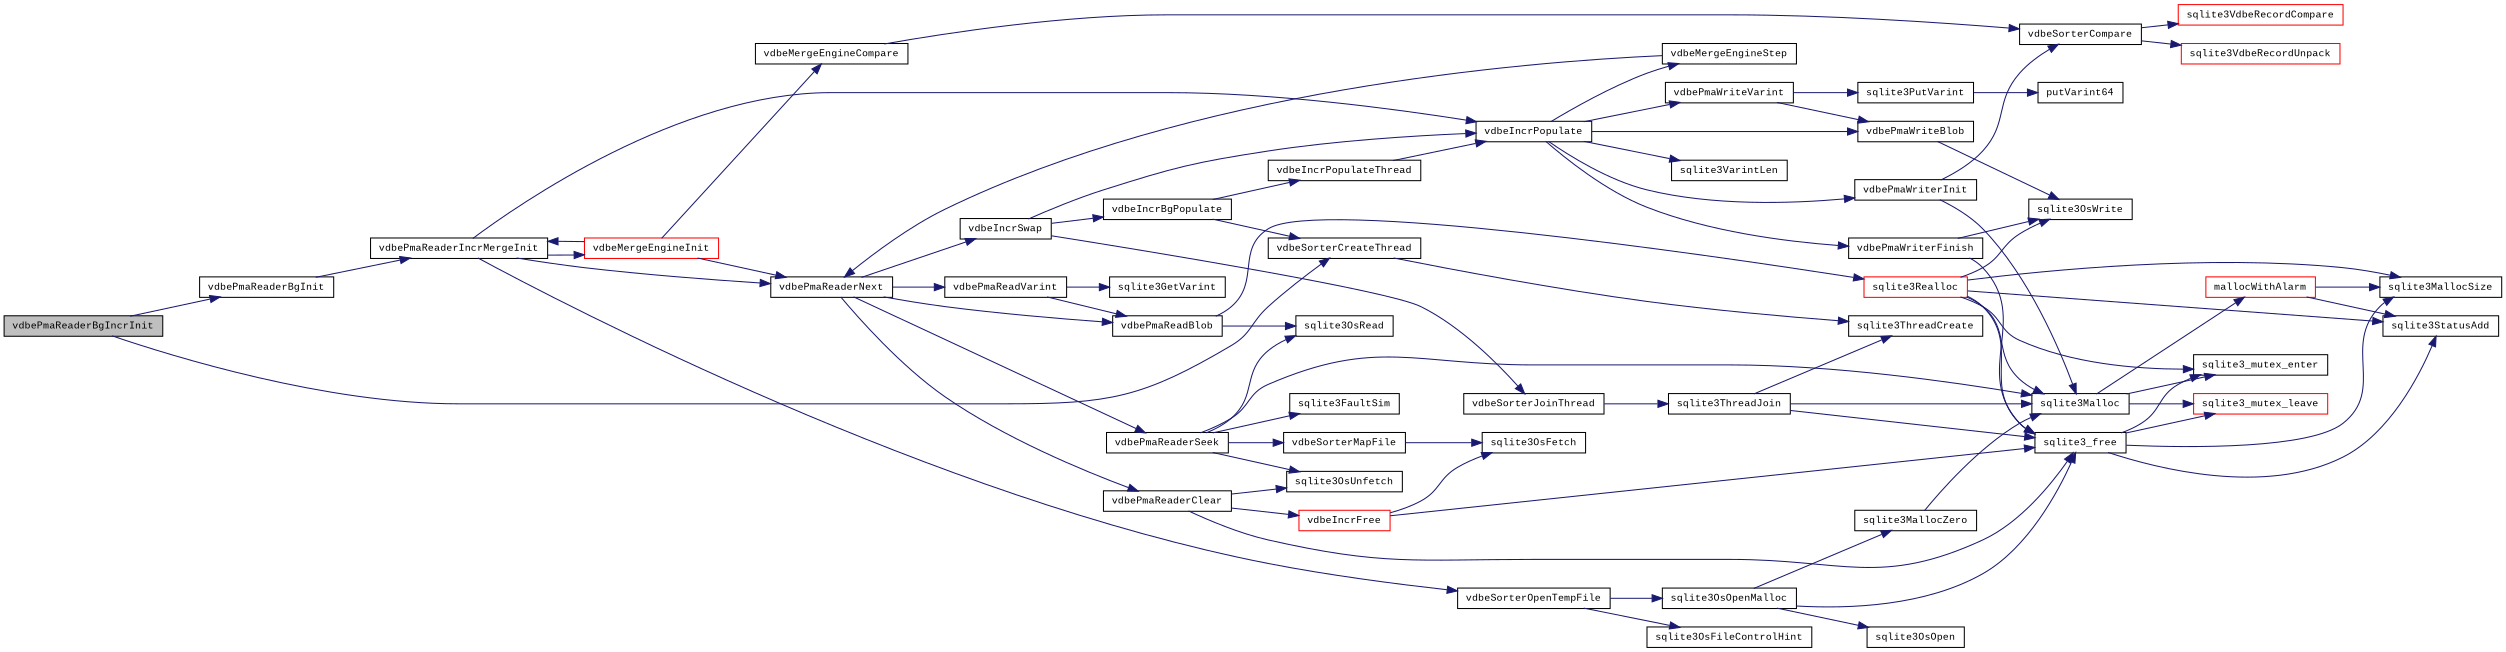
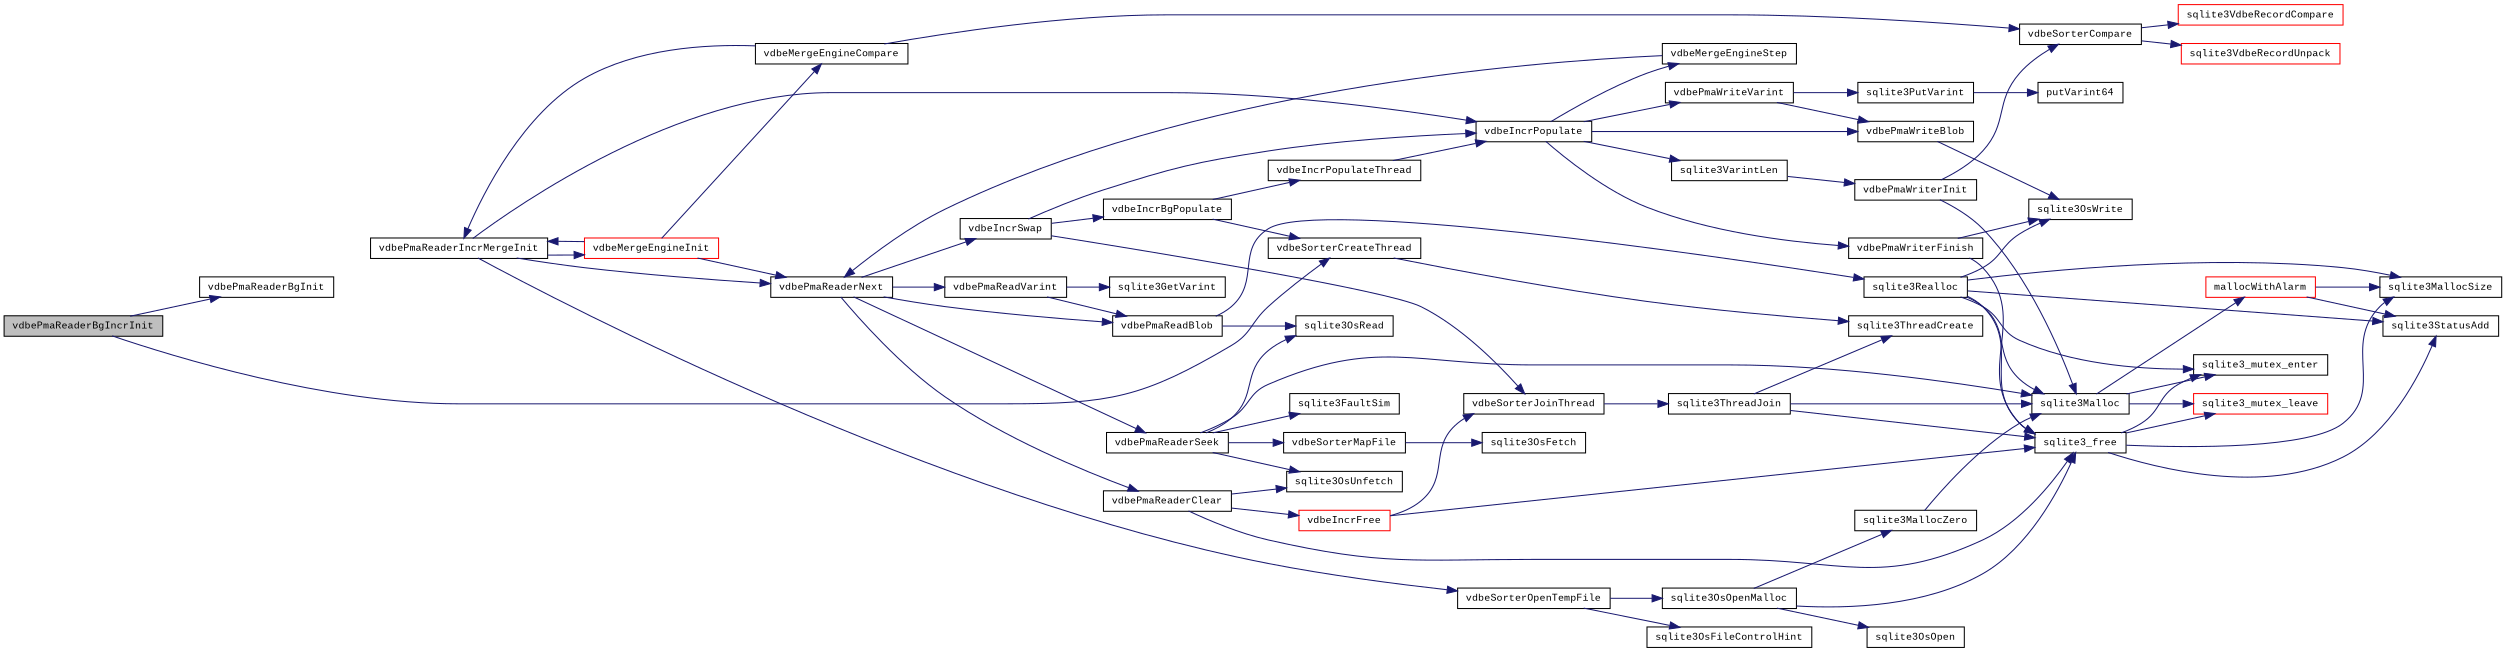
  digraph {
    fontname="Liberation Mono"
    rankdir=LR
    node [color=black fillcolor=white fontname="Liberation Mono" fontsize=10 shape=record style=filled]
    edge [color=midnightblue fontname="Liberation Mono" fontsize=10 labelfontname=FreeSans labelfontsize=10 style=solid]
    n1 [fillcolor=grey75 fontcolor=black height=0.2 label=vdbePmaReaderBgIncrInit width=0.4]
    n2 [height=0.2 label=vdbeSorterCreateThread width=0.4]
    n3 [height=0.2 label=vdbePmaReaderBgInit width=0.4]
    n4 [height=0.2 label=sqlite3ThreadCreate width=0.4]
    n5 [height=0.2 label=vdbePmaReaderIncrMergeInit width=0.4]
    n6 [color=red height=0.2 label=vdbeMergeEngineInit width=0.4]
    n7 [height=0.2 label=vdbePmaReaderNext width=0.4]
    n8 [height=0.2 label=vdbeIncrPopulate width=0.4]
    n9 [height=0.2 label=vdbeSorterOpenTempFile width=0.4]
    n10 [height=0.2 label=vdbeMergeEngineCompare width=0.4]
    n11 [height=0.2 label=vdbeIncrSwap width=0.4]
    n12 [height=0.2 label=vdbePmaReaderSeek width=0.4]
    n13 [height=0.2 label=vdbePmaReaderClear width=0.4]
    n14 [height=0.2 label=vdbePmaReadVarint width=0.4]
    n15 [height=0.2 label=vdbePmaReadBlob width=0.4]
    n16 [height=0.2 label=vdbePmaWriterInit width=0.4]
    n17 [height=0.2 label=sqlite3VarintLen width=0.4]
    n18 [height=0.2 label=vdbePmaWriteVarint width=0.4]
    n19 [height=0.2 label=vdbePmaWriteBlob width=0.4]
    n20 [height=0.2 label=vdbeMergeEngineStep width=0.4]
    n21 [height=0.2 label=vdbePmaWriterFinish width=0.4]
    n22 [height=0.2 label=sqlite3OsOpenMalloc width=0.4]
    n23 [height=0.2 label=sqlite3OsFileControlHint width=0.4]
    n24 [height=0.2 label=vdbeSorterCompare width=0.4]
    n25 [height=0.2 label=vdbeSorterJoinThread width=0.4]
    n26 [height=0.2 label=vdbeIncrBgPopulate width=0.4]
    n27 [height=0.2 label=sqlite3Malloc width=0.4]
    n28 [height=0.2 label=sqlite3FaultSim width=0.4]
    n29 [height=0.2 label=sqlite3OsUnfetch width=0.4]
    n30 [height=0.2 label=vdbeSorterMapFile width=0.4]
    n31 [height=0.2 label=sqlite3OsRead width=0.4]
    n32 [height=0.2 label=sqlite3_free width=0.4]
    n33 [color=red height=0.2 label=vdbeIncrFree width=0.4]
    n34 [height=0.2 label=sqlite3GetVarint width=0.4]
-   n35 [color=red height=0.2 label=sqlite3Realloc width=0.4]
+   n35 [height=0.2 label=sqlite3Realloc width=0.4]
    n36 [height=0.2 label=sqlite3ThreadJoin width=0.4]
    n37 [height=0.2 label=vdbeIncrPopulateThread width=0.4]
    n38 [height=0.2 label=sqlite3_mutex_enter width=0.4]
    n39 [height=0.2 label=sqlite3StatusAdd width=0.4]
    n40 [height=0.2 label=sqlite3MallocSize width=0.4]
    n41 [color=red height=0.2 label=sqlite3_mutex_leave width=0.4]
    n42 [color=red height=0.2 label=mallocWithAlarm width=0.4]
    n43 [height=0.2 label=sqlite3PutVarint width=0.4]
    n44 [height=0.2 label=sqlite3OsWrite width=0.4]
    n45 [height=0.2 label=putVarint64 width=0.4]
    n46 [color=red height=0.2 label=sqlite3VdbeRecordUnpack width=0.4]
    n47 [color=red height=0.2 label=sqlite3VdbeRecordCompare width=0.4]
    n48 [height=0.2 label=sqlite3OsFetch width=0.4]
    n49 [height=0.2 label=sqlite3MallocZero width=0.4]
    n50 [height=0.2 label=sqlite3OsOpen width=0.4]
    n1 -> n2
    n1 -> n3
    n2 -> n4
-   n3 -> n5
+   n10 -> n5
    n5 -> n6
    n5 -> n7
    n5 -> n8
    n5 -> n9
    n6 -> n5
    n6 -> n7
    n6 -> n10
    n7 -> n11
    n7 -> n12
    n7 -> n13
    n7 -> n14
    n7 -> n15
-   n8 -> n16
+   n17 -> n16
    n8 -> n17
    n8 -> n18
    n8 -> n19
    n8 -> n20
    n8 -> n21
    n9 -> n22
    n9 -> n23
    n10 -> n24
    n11 -> n8
    n11 -> n25
    n11 -> n26
    n12 -> n27
    n12 -> n28
    n12 -> n29
    n12 -> n30
    n12 -> n31
    n13 -> n29
    n13 -> n32
    n13 -> n33
    n14 -> n15
    n14 -> n34
    n15 -> n31
    n15 -> n35
    n16 -> n24
    n16 -> n27
    n18 -> n19
    n18 -> n43
    n19 -> n44
    n20 -> n7
    n21 -> n32
    n21 -> n44
    n22 -> n32
    n22 -> n49
    n22 -> n50
    n24 -> n46
    n24 -> n47
    n25 -> n36
    n26 -> n2
    n26 -> n37
    n27 -> n38
    n27 -> n41
    n27 -> n42
    n30 -> n48
    n32 -> n38
    n32 -> n39
    n32 -> n40
    n32 -> n41
-   n33 -> n48
+   n33 -> n25
    n33 -> n32
    n35 -> n27
    n35 -> n32
    n35 -> n38
    n35 -> n39
    n35 -> n40
    n35 -> n44
    n36 -> n4
    n36 -> n27
    n36 -> n32
    n37 -> n8
    n42 -> n39
    n42 -> n40
    n43 -> n45
    n49 -> n27
  }
